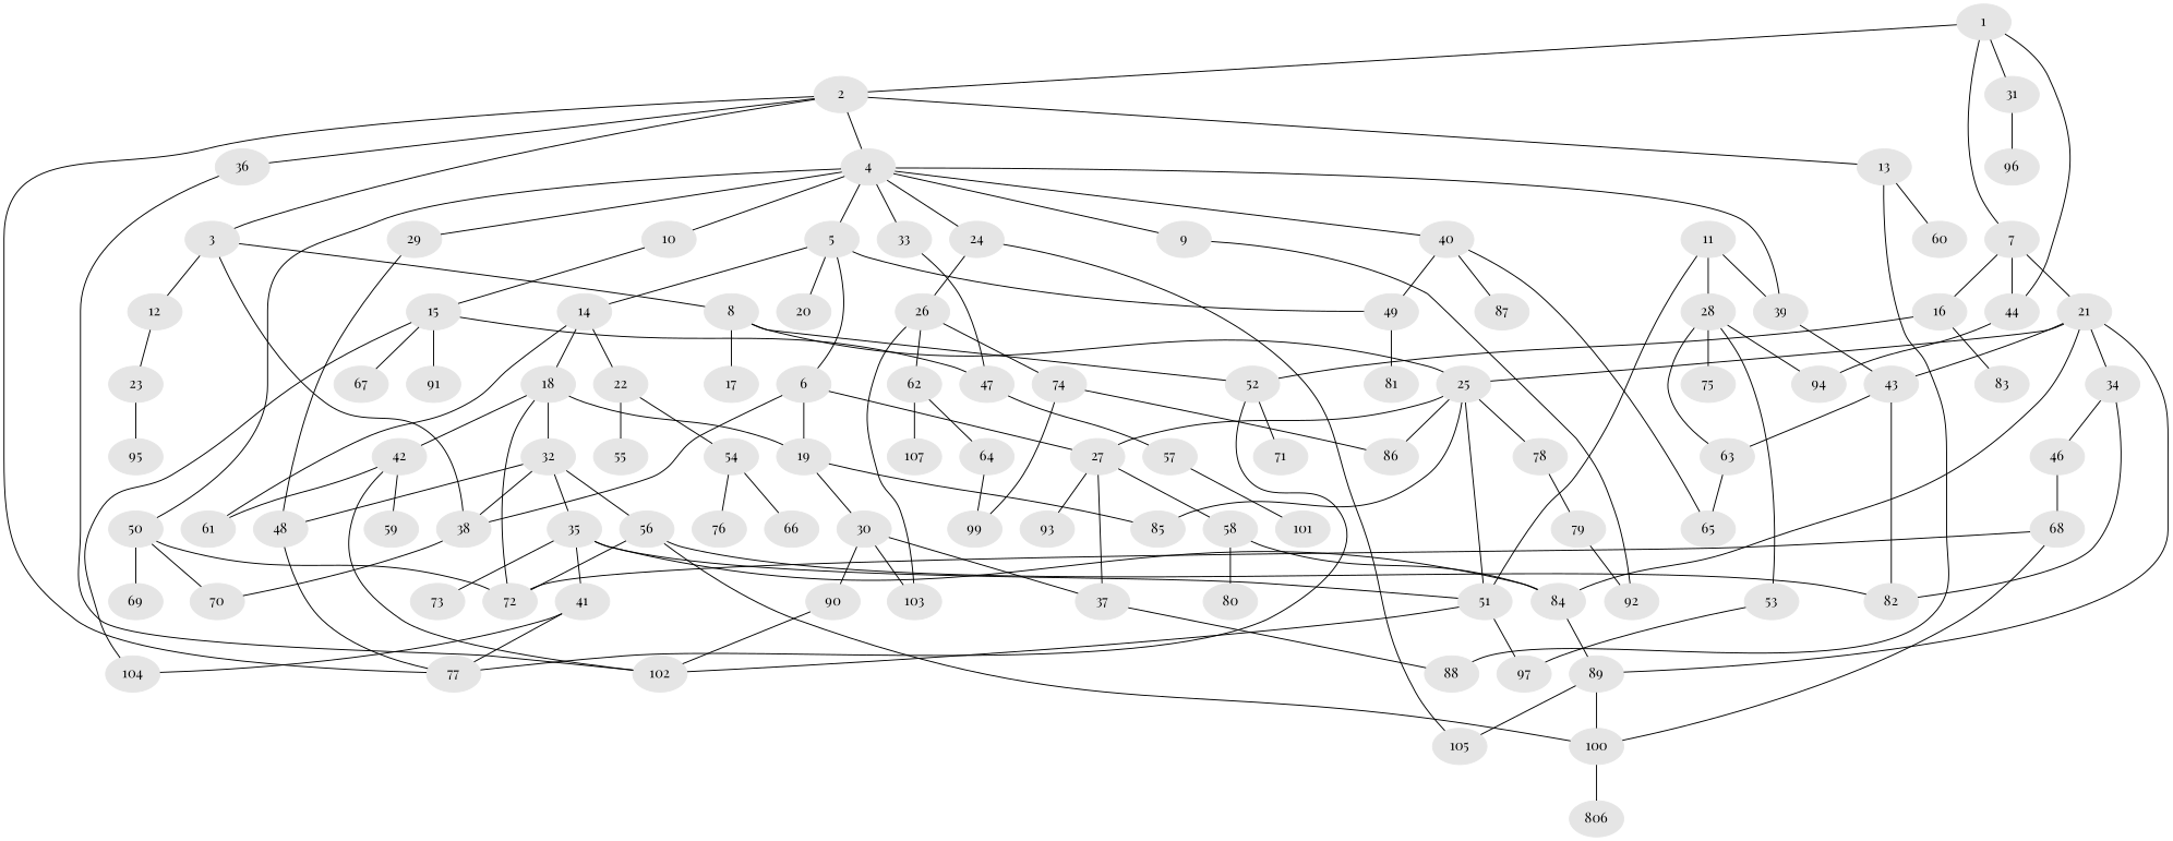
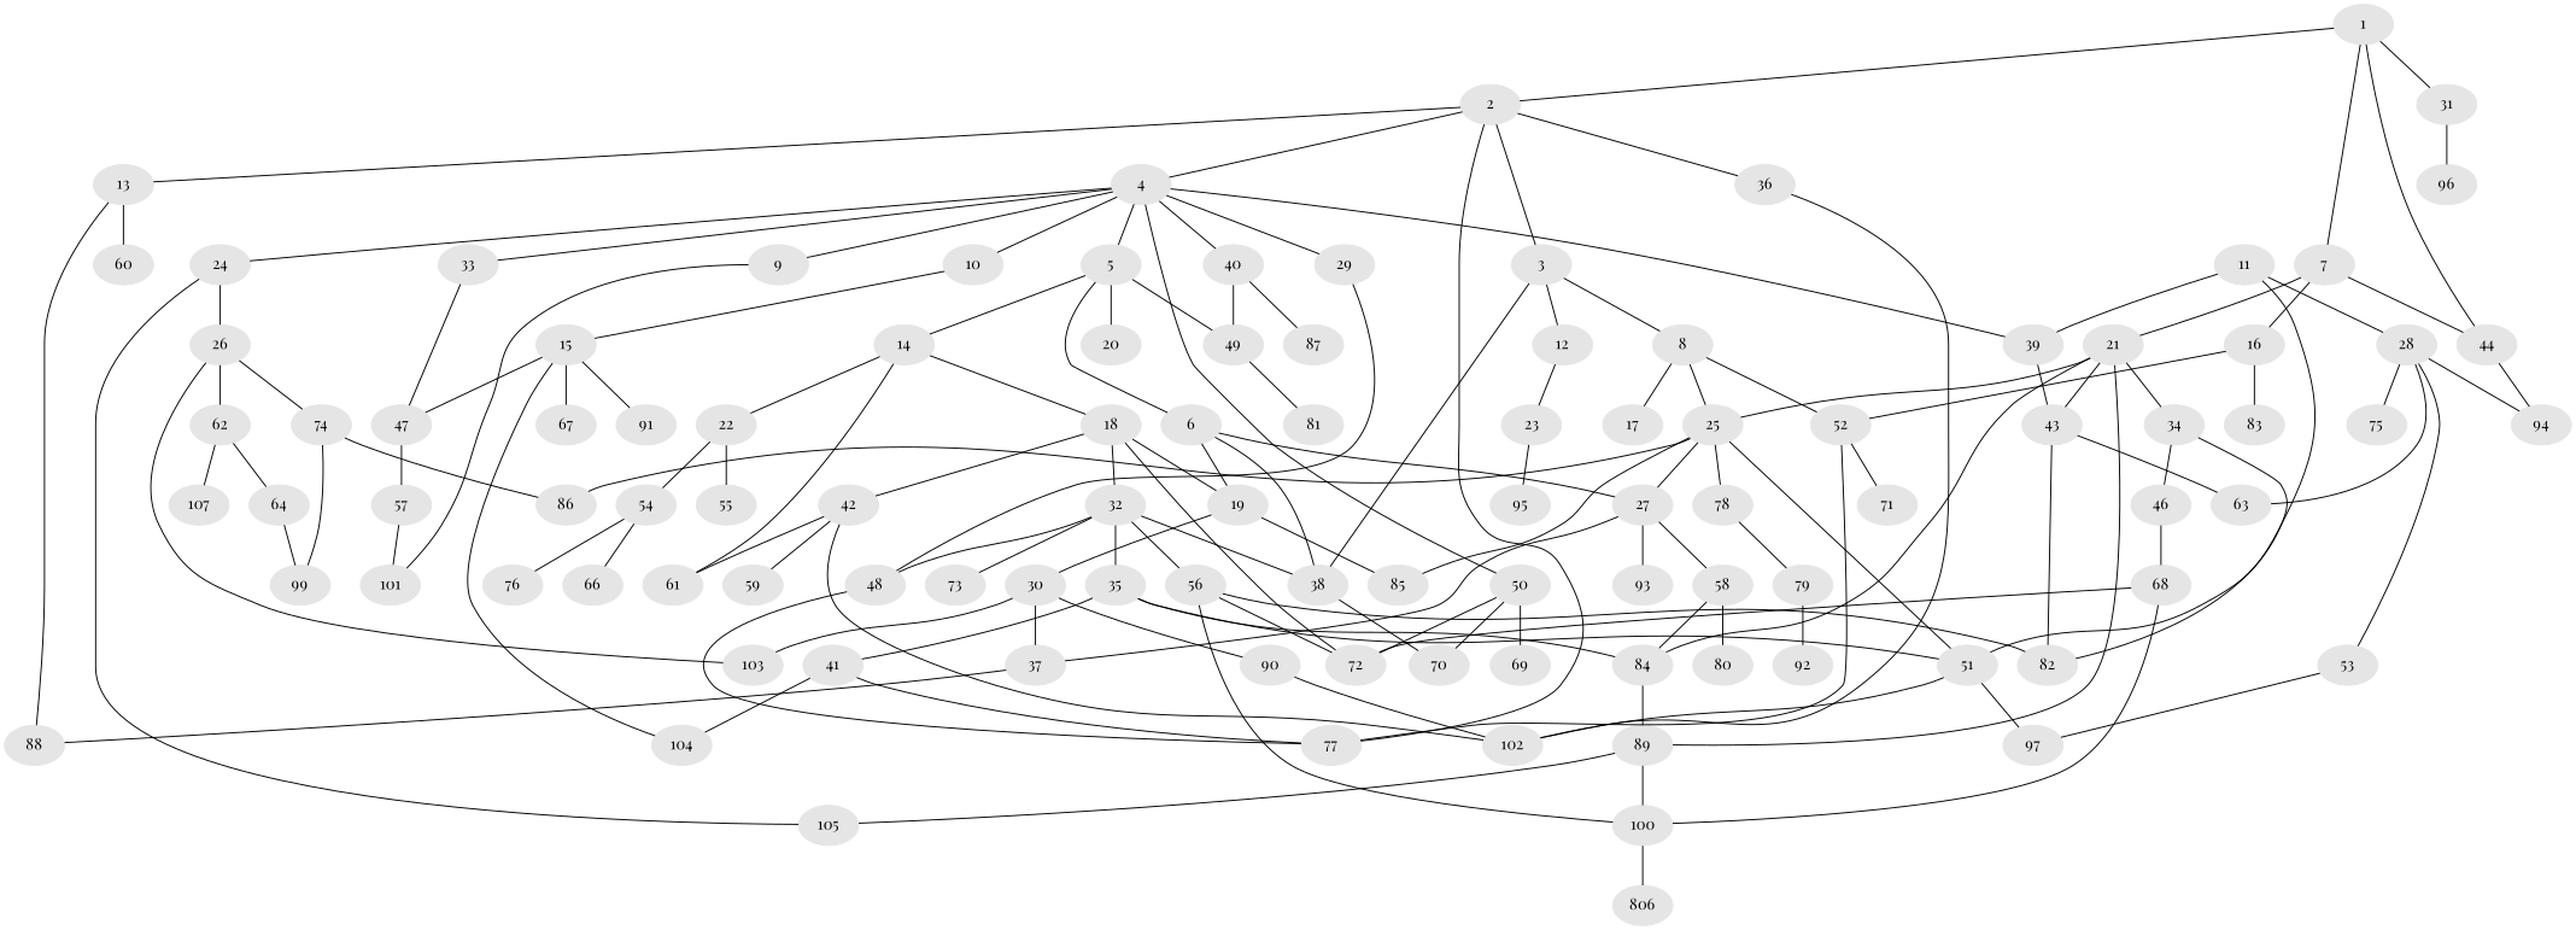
  graph {
    fontname="Playfair Display"
    node [color=gray90 fontname="Playfair Display" style=filled]
    edge [fontname="Playfair Display"]
    1
    2
    7
    31
    44
    3
    4
    13
    36
    77
    16
    21
    96
    94
    8
    12
    38
    5
    9
    10
    24
    29
    33
    39
    40
    50
    60
    88
    102
    17
    25
    52
    23
    70
    6
    14
    20
    49
    92
    15
    11
    28
    51
    26
    105
    48
    47
    43
-   65
    87
    72
    69
    19
    27
    18
    22
    61
    81
    30
    85
    37
    58
    93
    83
    34
    84
    89
    78
    86
    71
    67
    91
    104
    53
    63
    75
    97
    95
    32
    42
    54
    55
    57
    35
    56
    73
    59
    103
    90
    46
    82
    100
    66
    76
    62
    74
    79
    64
    107
    99
    80
    41
    68
    101
    n105 [label=806]
    1 -- 2
    1 -- 7
    1 -- 31
    1 -- 44
    2 -- 3
    2 -- 4
    2 -- 13
    2 -- 36
    2 -- 77
    7 -- 44
    7 -- 16
    7 -- 21
    31 -- 96
    44 -- 94
    3 -- 8
    3 -- 12
    3 -- 38
    4 -- 5
    4 -- 9
    4 -- 10
    4 -- 24
    4 -- 29
    4 -- 33
    4 -- 39
    4 -- 40
    4 -- 50
    13 -- 60
    13 -- 88
    36 -- 102
    16 -- 52
    16 -- 83
    21 -- 25
    21 -- 43
    21 -- 34
    21 -- 84
    21 -- 89
    8 -- 17
    8 -- 25
    8 -- 52
    12 -- 23
    38 -- 70
    5 -- 6
    5 -- 14
    5 -- 20
    5 -- 49
-   9 -- 92
+   9 -- 101
    10 -- 15
    24 -- 26
    24 -- 105
    29 -- 48
    33 -- 47
    39 -- 43
    40 -- 49
-   40 -- 65
    40 -- 87
    50 -- 70
    50 -- 72
    50 -- 69
    25 -- 51
    25 -- 27
    25 -- 85
    25 -- 78
    25 -- 86
    52 -- 77
    52 -- 71
    23 -- 95
    6 -- 38
    6 -- 19
    6 -- 27
    14 -- 18
    14 -- 22
    14 -- 61
    49 -- 81
    15 -- 47
    15 -- 67
    15 -- 91
    15 -- 104
    11 -- 39
    11 -- 28
    11 -- 51
    28 -- 94
    28 -- 53
    28 -- 63
    28 -- 75
    51 -- 102
    51 -- 97
    26 -- 103
    26 -- 62
    26 -- 74
    48 -- 77
    47 -- 57
    43 -- 63
    43 -- 82
    19 -- 30
    19 -- 85
    27 -- 37
    27 -- 58
    27 -- 93
    18 -- 72
    18 -- 19
    18 -- 32
    18 -- 42
    22 -- 54
    22 -- 55
    30 -- 37
    30 -- 103
    30 -- 90
    37 -- 88
    58 -- 84
    58 -- 80
    34 -- 46
    34 -- 82
    84 -- 89
    89 -- 105
    89 -- 100
    78 -- 79
    53 -- 97
-   63 -- 65
    32 -- 38
    32 -- 48
    32 -- 35
    32 -- 56
-   35 -- 73
+   32 -- 73
    42 -- 102
    42 -- 61
    42 -- 59
    54 -- 66
    54 -- 76
    57 -- 101
    35 -- 51
    35 -- 84
    35 -- 41
    56 -- 72
    56 -- 82
    56 -- 100
    90 -- 102
    46 -- 68
    100 -- n105
    62 -- 64
    62 -- 107
    74 -- 86
    74 -- 99
    79 -- 92
    64 -- 99
    41 -- 77
    41 -- 104
    68 -- 72
    68 -- 100
  }
